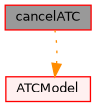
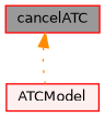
  digraph {
    node [color=red fontname=Helvetica fontsize=10 shape=box style=filled]
    n1 [fillcolor=grey60 fontcolor=black height=0.2 label=cancelATC width=0.4]
    n2 [fillcolor="#FFF0F0" height=0.2 label=ATCModel width=0.4]
-   n2 -> n1 [color=darkorange dir=back fontname=Helvetica fontsize=10 labelfontname=Helvetica labelfontsize=10 style=dotted]
+   n1 -> n2 [color=darkorange dir=back fontname=Helvetica fontsize=10 labelfontname=Helvetica labelfontsize=10 style=dotted]
  }
